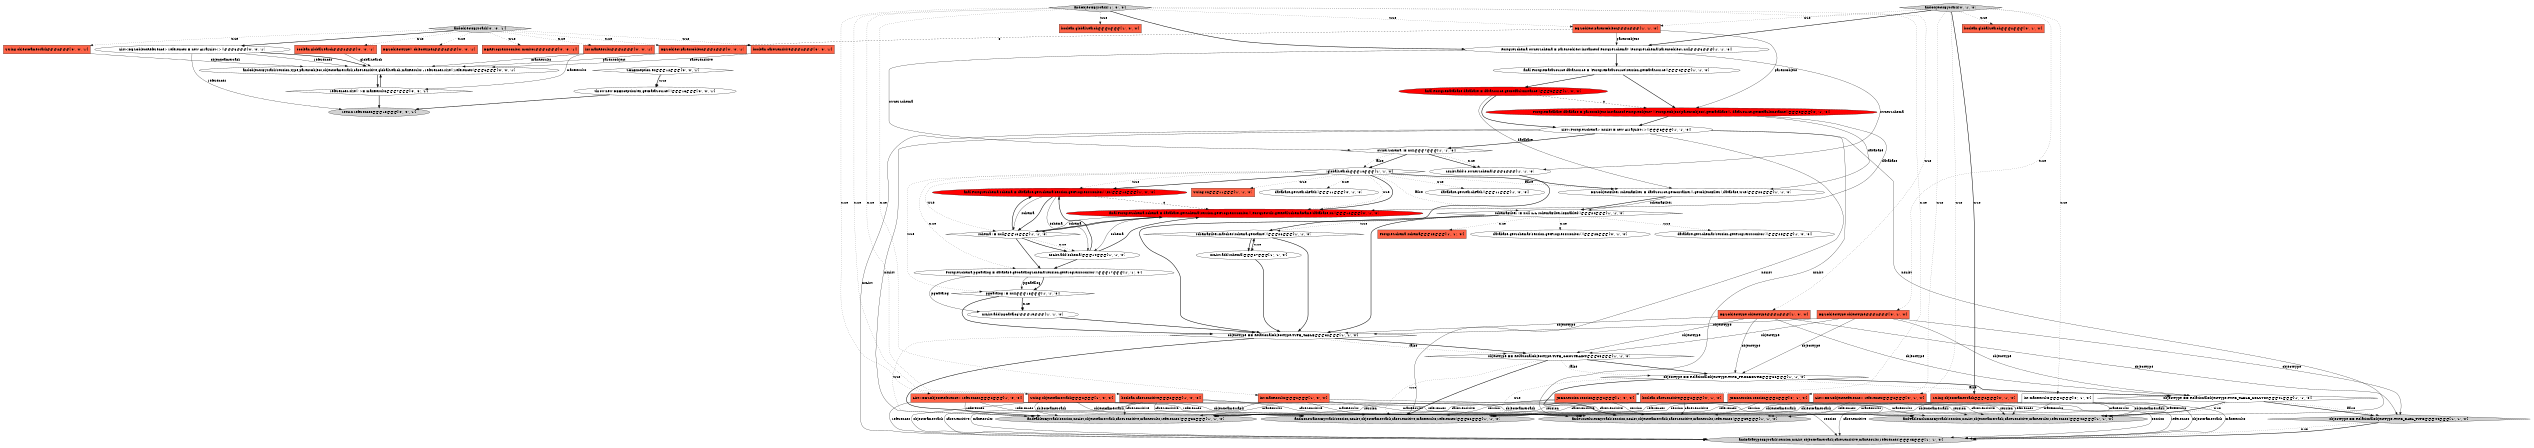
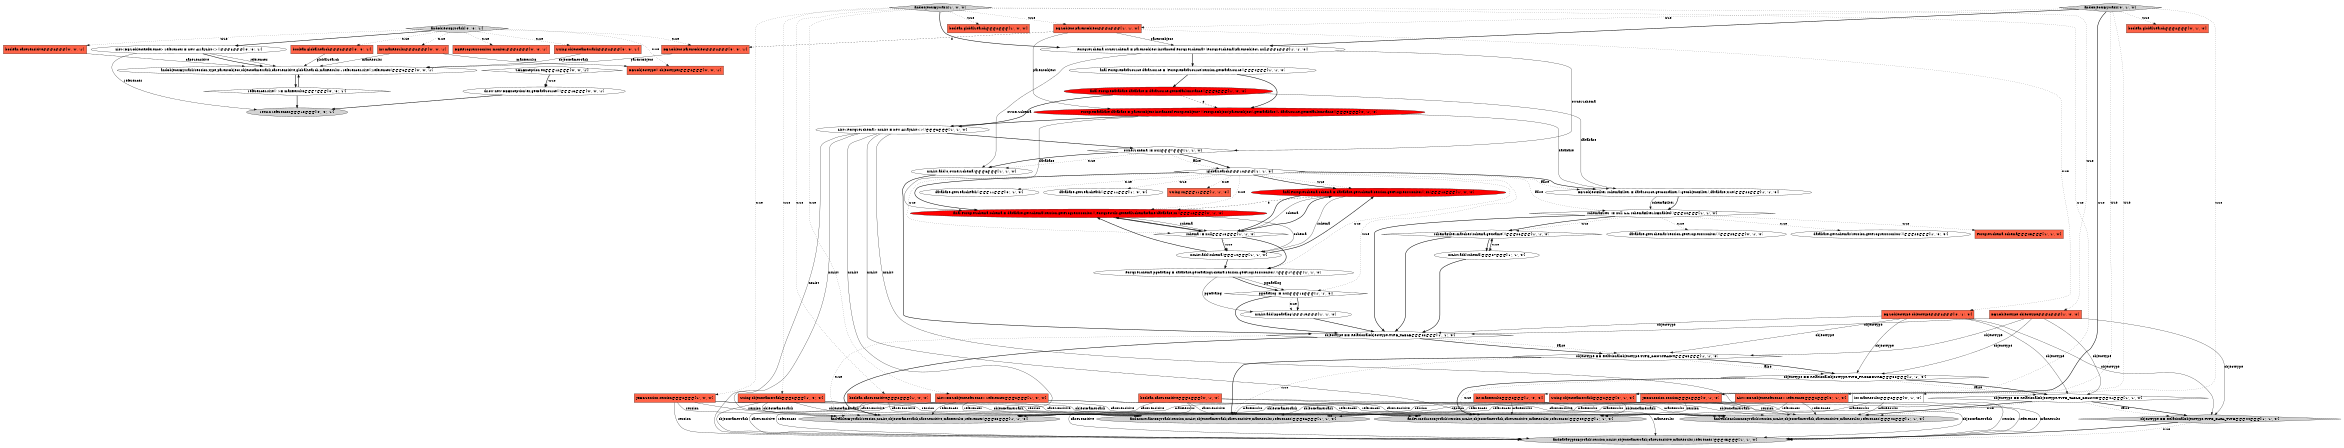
  digraph {
    node [fillcolor=white shape=ellipse style=filled]
    edge [style=solid]
    n1 [fillcolor=tomato label="String objectNameMask@@@2@@@['0', '0', '1']" shape=box]
    n2 [label="findObjectsByMask(session,type,parentObject,objectNameMask,caseSensitive,globalSearch,maxResults - references.size(),references)@@@6@@@['0', '0', '1']"]
    n3 [label="references.size() >= maxResults@@@7@@@['0', '0', '1']" shape=diamond]
    n4 [label="database.getSearchPath()@@@11@@@['0', '1', '0']"]
    n5 [fillcolor=lightgray label="return references@@@15@@@['0', '0', '1']"]
    n6 [fillcolor=tomato label="boolean caseSensitive@@@2@@@['1', '0', '0']" shape=box]
    n7 [fillcolor=lightgray label="findTableColumnsByMask(session,nsList,objectNameMask,caseSensitive,maxResults,references)@@@42@@@['1', '1', '0']"]
    n8 [fillcolor=lightgray label="findProceduresByMask(session,nsList,objectNameMask,caseSensitive,maxResults,references)@@@39@@@['1', '1', '0']"]
    n9 [fillcolor=lightgray label="findConstraintsByMask(session,nsList,objectNameMask,caseSensitive,maxResults,references)@@@36@@@['1', '1', '0']"]
    n10 [fillcolor=lightgray label="findTablesByMask(session,nsList,objectNameMask,caseSensitive,maxResults,references)@@@33@@@['1', '1', '0']"]
    n11 [fillcolor=lightgray label="findDataTypesByMask(session,nsList,objectNameMask,caseSensitive,maxResults,references)@@@45@@@['1', '1', '0']"]
    n12 [label="List<DBSObjectReference> references = new ArrayList<>()@@@3@@@['0', '0', '1']"]
    n13 [label="objectType == RelationalObjectType.TYPE_TABLE@@@32@@@['1', '1', '0']" shape=diamond]
    n14 [label="objectType == RelationalObjectType.TYPE_CONSTRAINT@@@35@@@['1', '1', '0']" shape=diamond]
    n15 [label="objectType == RelationalObjectType.TYPE_PROCEDURE@@@38@@@['1', '1', '0']" shape=diamond]
    n16 [label="objectType == RelationalObjectType.TYPE_TABLE_COLUMN@@@41@@@['1', '1', '0']" shape=diamond]
    n17 [fillcolor=lightgray label="objectType == RelationalObjectType.TYPE_DATA_TYPE@@@44@@@['1', '1', '0']" shape=diamond]
    n18 [fillcolor=tomato label="PostgreSchema schema@@@25@@@['1', '1', '0']" shape=box]
    n19 [label="ownerSchema != null@@@7@@@['1', '1', '0']" shape=diamond]
    n20 [label="nsList.add(0,ownerSchema)@@@8@@@['1', '1', '0']"]
    n21 [label="!globalSearch@@@10@@@['1', '1', '0']" shape=diamond]
    n22 [label="PostgreSchema pgCatalog = database.getCatalogSchema(session.getProgressMonitor())@@@17@@@['1', '1', '0']"]
    n23 [fillcolor=red label="final PostgreSchema schema = database.getSchema(session.getProgressMonitor(),sn)@@@12@@@['1', '0', '0']"]
    n24 [fillcolor=red label="final PostgreSchema schema = database.getSchema(session.getProgressMonitor(),PostgreUtils.getRealSchemaName(database,sn))@@@12@@@['0', '1', '0']"]
    n25 [label="pgCatalog != null@@@18@@@['1', '1', '0']" shape=diamond]
    n26 [label="schema != null@@@13@@@['1', '1', '0']" shape=diamond]
    n27 [label="DBSObjectFilter schemaFilter = dataSource.getContainer().getObjectFilter(,database,true)@@@23@@@['1', '1', '0']"]
    n28 [label="schemaFilter != null && schemaFilter.isEnabled()@@@24@@@['1', '1', '0']" shape=diamond]
    n29 [label="database.getSearchPath()@@@11@@@['1', '0', '0']"]
    n30 [fillcolor=tomato label="String sn@@@11@@@['1', '1', '0']" shape=box]
    n31 [fillcolor=tomato label="DBSObjectType objectType@@@2@@@['0', '1', '0']" shape=box]
    n32 [fillcolor=tomato label="boolean globalSearch@@@2@@@['0', '0', '1']" shape=box]
    n33 [fillcolor=tomato label="int maxResults@@@2@@@['1', '0', '0']" shape=box]
    n34 [label="schemaFilter.matches(schema.getName())@@@26@@@['1', '1', '0']" shape=diamond]
    n35 [label="nsList.add(schema)@@@27@@@['1', '1', '0']"]
    n36 [label="nsList.add(pgCatalog)@@@19@@@['1', '1', '0']"]
    n37 [label="SQLException ex@@@12@@@['0', '0', '1']" shape=diamond]
    n38 [label="throw new DBException(ex,getDataSource())@@@13@@@['0', '0', '1']"]
    n39 [label="nsList.add(schema)@@@14@@@['1', '1', '0']"]
    n40 [fillcolor=tomato label="DBSObjectType objectType@@@2@@@['1', '0', '0']" shape=box]
    n41 [label="database.getSchemas(session.getProgressMonitor())@@@25@@@['0', '1', '0']"]
    n42 [label="database.getSchemas(session.getProgressMonitor())@@@25@@@['1', '0', '0']"]
    n43 [fillcolor=lightgray label="findObjectsByMask['1', '0', '0']" shape=diamond]
    n44 [fillcolor=tomato label="String objectNameMask@@@2@@@['1', '0', '0']" shape=box]
    n45 [fillcolor=tomato label="JDBCSession session@@@2@@@['1', '0', '0']" shape=box]
    n46 [fillcolor=tomato label="boolean globalSearch@@@2@@@['1', '0', '0']" shape=box]
    n47 [fillcolor=tomato label="List<DBSObjectReference> references@@@2@@@['1', '0', '0']" shape=box]
    n48 [label="PostgreSchema ownerSchema = parentObject instanceof PostgreSchema? (PostgreSchema)parentObject: null@@@3@@@['1', '1', '0']"]
    n49 [fillcolor=tomato label="DBSObject parentObject@@@2@@@['1', '1', '0']" shape=box]
    n50 [label="final PostgreDataSource dataSource = (PostgreDataSource)session.getDataSource()@@@4@@@['1', '1', '0']"]
    n51 [fillcolor=red label="PostgreDatabase database = parentObject instanceof PostgreObject? ((PostgreObject)parentObject).getDatabase(): dataSource.getDefaultInstance()@@@5@@@['0', '1', '0']"]
    n52 [fillcolor=tomato label="DBSObject parentObject@@@2@@@['0', '0', '1']" shape=box]
    n53 [fillcolor=tomato label="String objectNameMask@@@2@@@['0', '1', '0']" shape=box]
    n54 [fillcolor=red label="final PostgreDatabase database = dataSource.getDefaultInstance()@@@5@@@['1', '0', '0']"]
    n55 [label="List<PostgreSchema> nsList = new ArrayList<>()@@@6@@@['1', '1', '0']"]
    n56 [label="int maxResults@@@2@@@['0', '1', '0']" shape=box]
    n57 [fillcolor=tomato label="boolean caseSensitive@@@2@@@['0', '1', '0']" shape=box]
    n58 [fillcolor=tomato label="JDBCSession session@@@2@@@['0', '1', '0']" shape=box]
    n59 [fillcolor=tomato label="boolean globalSearch@@@2@@@['0', '1', '0']" shape=box]
    n60 [fillcolor=tomato label="int maxResults@@@2@@@['0', '0', '1']" shape=box]
    n61 [fillcolor=tomato label="DBSObjectType(( objectTypes@@@2@@@['0', '0', '1']" shape=box]
    n62 [fillcolor=tomato label="DBRProgressMonitor monitor@@@2@@@['0', '0', '1']" shape=box]
    n63 [fillcolor=tomato label="boolean caseSensitive@@@2@@@['0', '0', '1']" shape=box]
    n64 [fillcolor=lightgray label="findObjectsByMask['0', '0', '1']" shape=diamond]
    n65 [fillcolor=lightgray label="findObjectsByMask['0', '1', '0']" shape=diamond]
    n66 [fillcolor=tomato label="List<DBSObjectReference> references@@@2@@@['0', '1', '0']" shape=box]
    n1 -> n2 [label=objectNameMask]
    n2 -> n3 [style=bold]
    n3 -> n2 [style=bold]
    n3 -> n5 [style=bold]
    n6 -> n7 [label=caseSensitive]
    n6 -> n8 [label=caseSensitive]
    n6 -> n9 [label=caseSensitive]
    n6 -> n10 [label=caseSensitive]
    n6 -> n11 [label=caseSensitive]
    n12 -> n2 [label=references]
    n12 -> n2 [style=bold]
    n12 -> n5 [label=references]
    n13 -> n10 [label=true style=dotted]
    n13 -> n10 [style=bold]
    n13 -> n14 [label=false style=dotted]
    n13 -> n14 [style=bold]
    n14 -> n9 [style=bold]
    n14 -> n9 [label=true style=dotted]
    n14 -> n15 [label=false style=dotted]
    n14 -> n15 [style=bold]
    n15 -> n8 [label=true style=dotted]
    n15 -> n8 [style=bold]
    n15 -> n16 [label=false style=dotted]
    n15 -> n16 [style=bold]
    n16 -> n7 [style=bold]
    n16 -> n7 [label=true style=dotted]
    n16 -> n17 [style=bold]
    n16 -> n17 [label=false style=dotted]
    n17 -> n11 [label=true style=dotted]
    n17 -> n11 [style=bold]
    n19 -> n20 [style=bold]
    n19 -> n20 [label=true style=dotted]
    n19 -> n21 [style=bold]
    n19 -> n21 [label=false style=dotted]
    n20 -> n13 [style=bold]
    n21 -> n4 [label=true style=dotted]
    n21 -> n22 [label=true style=dotted]
    n21 -> n23 [label=true style=dotted]
    n21 -> n23 [style=bold]
    n21 -> n24 [label=true style=dotted]
    n21 -> n24 [style=bold]
    n21 -> n25 [label=true style=dotted]
    n21 -> n26 [label=true style=dotted]
    n21 -> n27 [label=false style=dotted]
    n21 -> n27 [style=bold]
    n21 -> n28 [label=false style=dotted]
    n21 -> n29 [label=true style=dotted]
    n21 -> n30 [label=true style=dotted]
    n22 -> n25 [label=pgCatalog]
    n22 -> n25 [style=bold]
    n22 -> n36 [label=pgCatalog]
    n23 -> n24 [label=0 style=dashed]
    n23 -> n26 [style=bold]
    n23 -> n26 [label=schema]
    n23 -> n39 [label=schema]
    n24 -> n26 [style=bold]
    n24 -> n26 [label=schema]
    n24 -> n39 [label=schema]
    n25 -> n13 [style=bold]
    n25 -> n36 [style=bold]
    n25 -> n36 [label=true style=dotted]
    n26 -> n22 [style=bold]
    n26 -> n23 [style=bold]
    n26 -> n24 [style=bold]
    n26 -> n39 [label=true style=dotted]
    n26 -> n39 [style=bold]
    n27 -> n28 [style=bold]
    n27 -> n28 [label=schemaFilter]
    n28 -> n13 [style=bold]
    n28 -> n18 [label=true style=dotted]
    n28 -> n34 [label=true style=dotted]
    n28 -> n34 [style=bold]
    n28 -> n41 [label=true style=dotted]
    n28 -> n42 [label=true style=dotted]
    n31 -> n13 [label=objectType]
    n31 -> n14 [label=objectType]
    n31 -> n15 [label=objectType]
    n31 -> n16 [label=objectType]
    n31 -> n17 [label=objectType]
    n32 -> n2 [label=globalSearch]
    n33 -> n7 [label=maxResults]
    n33 -> n8 [label=maxResults]
    n33 -> n9 [label=maxResults]
    n33 -> n10 [label=maxResults]
    n33 -> n11 [label=maxResults]
    n34 -> n13 [style=bold]
    n34 -> n35 [label=true style=dotted]
    n34 -> n35 [style=bold]
    n35 -> n13 [style=bold]
    n35 -> n34 [style=bold]
    n36 -> n13 [style=bold]
    n37 -> n38 [style=bold]
    n37 -> n38 [label=true style=dotted]
    n38 -> n5 [style=bold]
    n39 -> n22 [style=bold]
    n39 -> n23 [style=bold]
    n39 -> n24 [style=bold]
    n40 -> n13 [label=objectType]
    n40 -> n14 [label=objectType]
    n40 -> n15 [label=objectType]
    n40 -> n16 [label=objectType]
    n40 -> n17 [label=objectType]
    n43 -> n6 [label=true style=dotted]
    n43 -> n33 [label=true style=dotted]
    n43 -> n40 [label=true style=dotted]
    n43 -> n44 [label=true style=dotted]
    n43 -> n45 [label=true style=dotted]
    n43 -> n46 [label=true style=dotted]
    n43 -> n47 [label=true style=dotted]
    n43 -> n48 [style=bold]
    n43 -> n49 [label=true style=dotted]
    n44 -> n7 [label=objectNameMask]
    n44 -> n8 [label=objectNameMask]
    n44 -> n9 [label=objectNameMask]
    n44 -> n10 [label=objectNameMask]
    n44 -> n11 [label=objectNameMask]
    n45 -> n7 [label=session]
    n45 -> n8 [label=session]
    n45 -> n9 [label=session]
    n45 -> n10 [label=session]
    n45 -> n11 [label=session]
    n47 -> n7 [label=references]
    n47 -> n8 [label=references]
    n47 -> n9 [label=references]
    n47 -> n10 [label=references]
    n47 -> n11 [label=references]
    n48 -> n19 [label=ownerSchema]
    n48 -> n20 [label=ownerSchema]
    n48 -> n50 [style=bold]
    n49 -> n48 [label=parentObject]
    n49 -> n51 [label=parentObject]
    n49 -> n52 [label=0 style=dashed]
    n50 -> n51 [style=bold]
    n50 -> n54 [style=bold]
    n51 -> n24 [label=database]
    n51 -> n27 [label=database]
    n51 -> n55 [style=bold]
    n52 -> n2 [label=parentObject]
    n53 -> n7 [label=objectNameMask]
    n53 -> n8 [label=objectNameMask]
    n53 -> n9 [label=objectNameMask]
    n53 -> n10 [label=objectNameMask]
    n53 -> n11 [label=objectNameMask]
    n54 -> n27 [label=database]
    n54 -> n51 [label=0 style=dashed]
    n54 -> n55 [style=bold]
    n55 -> n7 [label=nsList]
    n55 -> n8 [label=nsList]
    n55 -> n9 [label=nsList]
    n55 -> n10 [label=nsList]
    n55 -> n11 [label=nsList]
    n55 -> n19 [style=bold]
    n56 -> n7 [label=maxResults]
    n56 -> n8 [label=maxResults]
    n56 -> n9 [label=maxResults]
    n56 -> n10 [label=maxResults]
    n56 -> n11 [label=maxResults]
    n57 -> n7 [label=caseSensitive]
    n57 -> n8 [label=caseSensitive]
    n57 -> n9 [label=caseSensitive]
    n57 -> n10 [label=caseSensitive]
    n57 -> n11 [label=caseSensitive]
    n58 -> n7 [label=session]
    n58 -> n8 [label=session]
    n58 -> n9 [label=session]
    n58 -> n10 [label=session]
    n58 -> n11 [label=session]
    n60 -> n2 [label=maxResults]
-   n60 -> n3 [label=maxResults]
+   n60 -> n61 [label=maxResults]
    n63 -> n2 [label=caseSensitive]
    n64 -> n1 [label=true style=dotted]
    n64 -> n12 [style=bold]
    n64 -> n32 [label=true style=dotted]
    n64 -> n52 [label=true style=dotted]
    n64 -> n60 [label=true style=dotted]
    n64 -> n61 [label=true style=dotted]
    n64 -> n62 [label=true style=dotted]
    n64 -> n63 [label=true style=dotted]
-   n65 -> n31 [label=true style=dotted]
+   n49 -> n31 [label=true style=dotted]
    n65 -> n48 [style=bold]
    n65 -> n49 [label=true style=dotted]
    n65 -> n53 [label=true style=bold]
    n65 -> n56 [label=true style=dotted]
    n65 -> n58 [label=true style=dotted]
    n65 -> n59 [label=true style=dotted]
    n65 -> n66 [label=true style=dotted]
    n66 -> n7 [label=references]
    n66 -> n8 [label=references]
    n66 -> n9 [label=references]
    n66 -> n10 [label=references]
    n66 -> n11 [label=references]
  }
